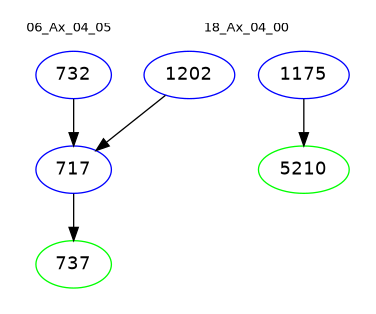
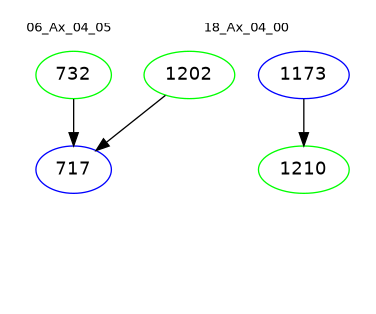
  digraph {
    fontname="DejaVu Sans"
    node [color=green fontname="DejaVu Sans"]
    edge [color=black fontname="DejaVu Sans"]
-   n1 [color=blue label=732]
+   n1 [label=732]
    n2 [color=blue label=717]
-   n3 [label=737]
-   n4 [color=blue label=1202]
-   n5 [color=blue label=1175]
-   n6 [label=5210]
+   n4 [label=1202]
+   n5 [color=blue label=1173]
+   n6 [label=1210]
    subgraph cluster_1 {
      color=white
      fontsize=10
      label="06_Ax_04_05"
      n1
      n2
-     n3
    }
    subgraph cluster_2 {
      color=white
      fontsize=10
      label="18_Ax_04_00"
      n4
      n5
      n6
    }
    n1 -> n2
-   n2 -> n3
    n4 -> n2
    n5 -> n6
  }
